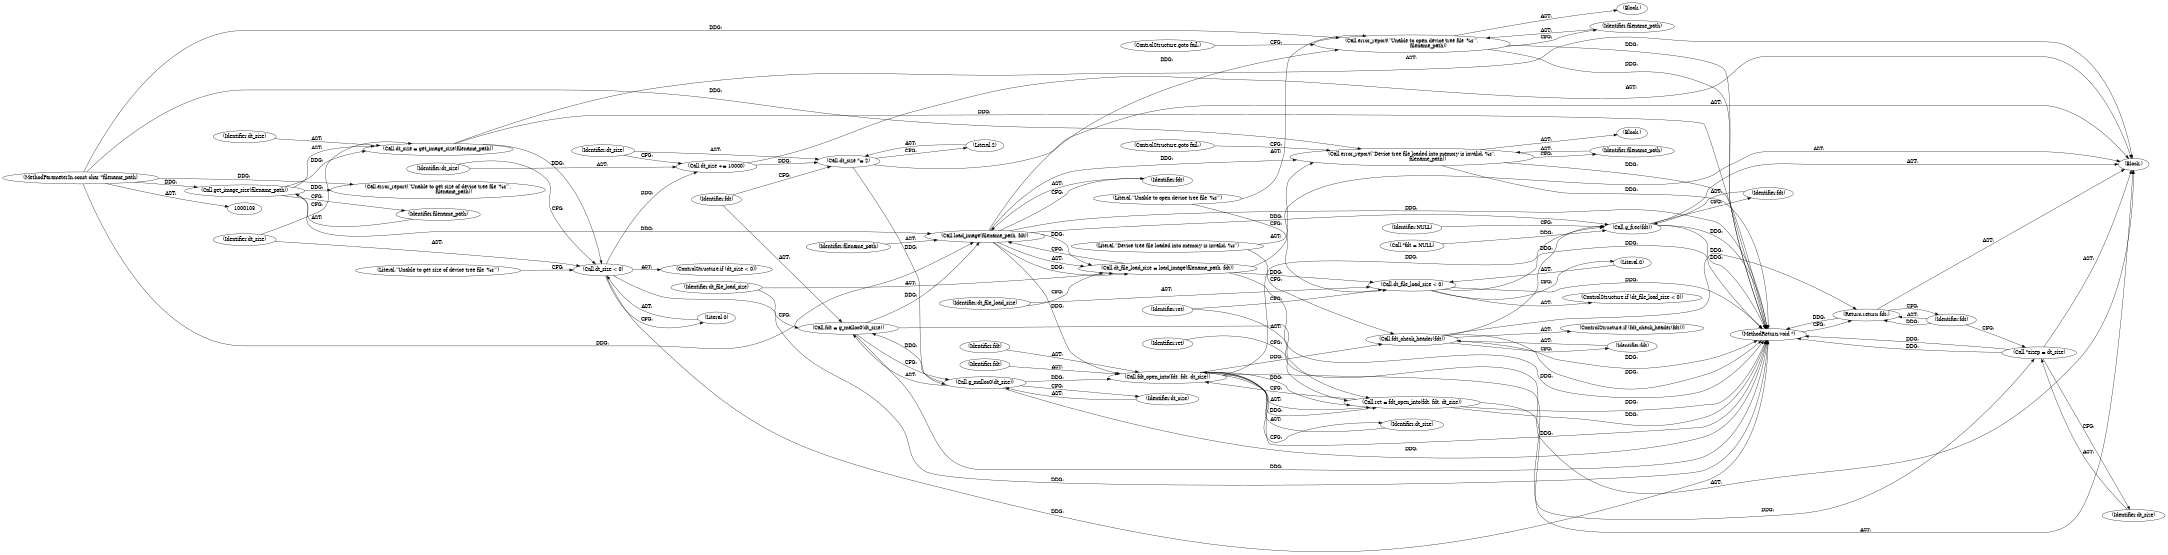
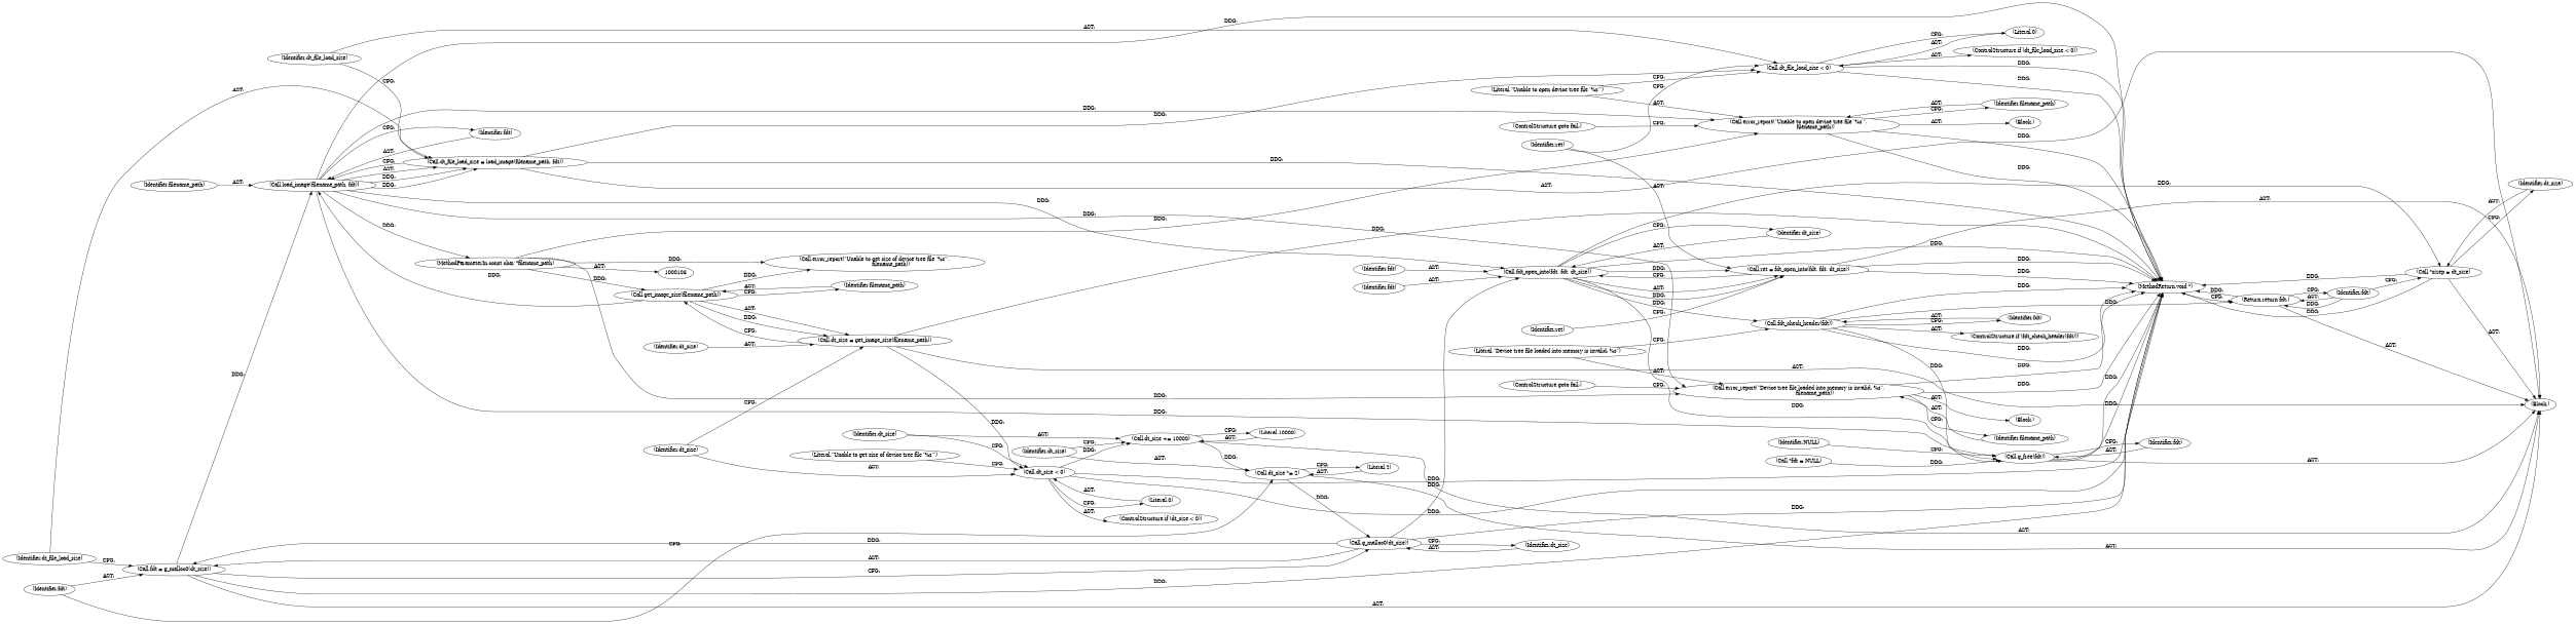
  digraph {
    rankdir=LR
    n1 [label="(Call,fdt = g_malloc0(dt_size))"]
    n2 [label="(Call,g_malloc0(dt_size))"]
    n3 [label="(Call,load_image(filename_path, fdt))"]
    n4 [label="(Block,)"]
    n5 [label="(MethodReturn,void *)"]
    n6 [label="(Call,fdt_open_into(fdt, fdt, dt_size))"]
    n7 [label="(Identifier,dt_size)"]
    n8 [label="(Call,error_report(\"Unable to open device tree file '%s'\",\n                      filename_path))"]
    n9 [label="(Call,error_report(\"Device tree file loaded into memory is invalid: %s\",\n                     filename_path))"]
    n10 [label="(Call,dt_file_load_size = load_image(filename_path, fdt))"]
    n11 [label="(Call,g_free(fdt))"]
    n12 [label="(Identifier,fdt)"]
    n13 [label="(Return,return fdt;)"]
    n14 [label="(Call,ret = fdt_open_into(fdt, fdt, dt_size))"]
    n15 [label="(Call,fdt_check_header(fdt))"]
    n16 [label="(Call,*sizep = dt_size)"]
    n17 [label="(Identifier,dt_size)"]
    n18 [label="(Call,dt_size *= 2)"]
    n19 [label="(Literal,2)"]
    n20 [label="(Call,dt_size += 10000)"]
+   n21 [label="(Literal,10000)"]
    n22 [label="(Call,dt_size < 0)"]
    n23 [label="(ControlStructure,if (dt_size < 0))"]
    n24 [label="(Literal,0)"]
    n25 [label="(Call,dt_size = get_image_size(filename_path))"]
    n26 [label="(Call,get_image_size(filename_path))"]
    n27 [label="(Identifier,filename_path)"]
    n28 [label="(Call,error_report(\"Unable to get size of device tree file '%s'\",\n                     filename_path))"]
    n29 [label="(MethodParameterIn,const char *filename_path)"]
    1000103
    n31 [label="(Block,)"]
    n32 [label="(Identifier,filename_path)"]
    n33 [label="(Block,)"]
    n34 [label="(Identifier,filename_path)"]
    n35 [label="(Call,dt_file_load_size < 0)"]
    n36 [label="(Identifier,fdt)"]
    n37 [label="(ControlStructure,if (dt_file_load_size < 0))"]
    n38 [label="(Literal,0)"]
    n39 [label="(Identifier,fdt)"]
    n40 [label="(ControlStructure,if (fdt_check_header(fdt)))"]
    n41 [label="(Identifier,dt_size)"]
    n42 [label="(Identifier,fdt)"]
    n43 [label="(ControlStructure,goto fail;)"]
    n44 [label="(Literal,\"Unable to open device tree file '%s'\")"]
    n45 [label="(Identifier,filename_path)"]
    n46 [label="(Identifier,dt_file_load_size)"]
    n47 [label="(Call,*fdt = NULL)"]
    n48 [label="(Literal,\"Unable to get size of device tree file '%s'\")"]
    n49 [label="(Identifier,fdt)"]
    n50 [label="(ControlStructure,goto fail;)"]
    n51 [label="(Identifier,fdt)"]
    n52 [label="(Identifier,ret)"]
    n53 [label="(Identifier,dt_file_load_size)"]
    n54 [label="(Identifier,NULL)"]
    n55 [label="(Identifier,dt_size)"]
    n56 [label="(Identifier,ret)"]
    n57 [label="(Identifier,dt_size)"]
    n58 [label="(Identifier,dt_size)"]
    n59 [label="(Identifier,fdt)"]
    n60 [label="(Identifier,dt_size)"]
    n61 [label="(Literal,\"Device tree file loaded into memory is invalid: %s\")"]
    n1 -> n2 [label="CFG: "]
    n1 -> n3 [label="DDG: "]
    n1 -> n4 [label="AST: "]
    n1 -> n5 [label="DDG: "]
    n2 -> n1 [label="AST: "]
    n2 -> n1 [label="DDG: "]
    n2 -> n5 [label="DDG: "]
    n2 -> n6 [label="DDG: "]
    n2 -> n7 [label="CFG: "]
    n3 -> n5 [label="DDG: "]
    n3 -> n6 [label="DDG: "]
    n3 -> n8 [label="DDG: "]
    n3 -> n9 [label="DDG: "]
    n3 -> n10 [label="AST: "]
    n3 -> n10 [label="DDG: "]
    n3 -> n10 [label="DDG: "]
    n3 -> n11 [label="DDG: "]
    n3 -> n12 [label="CFG: "]
    n5 -> n13 [label="CFG: "]
    n6 -> n5 [label="DDG: "]
    n6 -> n11 [label="DDG: "]
    n6 -> n14 [label="AST: "]
    n6 -> n14 [label="DDG: "]
    n6 -> n14 [label="DDG: "]
    n6 -> n15 [label="DDG: "]
    n6 -> n16 [label="DDG: "]
    n6 -> n17 [label="CFG: "]
    n7 -> n2 [label="AST: "]
    n8 -> n5 [label="DDG: "]
    n8 -> n5 [label="DDG: "]
    n8 -> n31 [label="AST: "]
    n8 -> n32 [label="CFG: "]
    n9 -> n5 [label="DDG: "]
    n9 -> n5 [label="DDG: "]
    n9 -> n33 [label="AST: "]
    n9 -> n34 [label="CFG: "]
    n10 -> n3 [label="CFG: "]
    n10 -> n4 [label="AST: "]
    n10 -> n5 [label="DDG: "]
    n10 -> n35 [label="DDG: "]
    n11 -> n4 [label="AST: "]
    n11 -> n5 [label="DDG: "]
    n11 -> n5 [label="DDG: "]
    n11 -> n36 [label="CFG: "]
    n12 -> n3 [label="AST: "]
    n13 -> n4 [label="AST: "]
    n13 -> n5 [label="DDG: "]
    n13 -> n42 [label="CFG: "]
    n14 -> n4 [label="AST: "]
    n14 -> n5 [label="DDG: "]
    n14 -> n5 [label="DDG: "]
    n14 -> n6 [label="CFG: "]
    n15 -> n5 [label="DDG: "]
    n15 -> n5 [label="DDG: "]
    n15 -> n11 [label="DDG: "]
    n15 -> n13 [label="DDG: "]
    n15 -> n39 [label="CFG: "]
    n15 -> n40 [label="AST: "]
    n16 -> n4 [label="AST: "]
    n16 -> n5 [label="DDG: "]
    n16 -> n5 [label="DDG: "]
    n16 -> n41 [label="CFG: "]
    n17 -> n6 [label="AST: "]
    n18 -> n2 [label="DDG: "]
    n18 -> n4 [label="AST: "]
    n18 -> n19 [label="CFG: "]
    n19 -> n18 [label="AST: "]
    n20 -> n4 [label="AST: "]
    n20 -> n18 [label="DDG: "]
+   n20 -> n21 [label="CFG: "]
+   n21 -> n20 [label="AST: "]
    n22 -> n5 [label="DDG: "]
    n22 -> n5 [label="DDG: "]
    n22 -> n20 [label="DDG: "]
    n22 -> n23 [label="AST: "]
    n22 -> n24 [label="CFG: "]
    n24 -> n22 [label="AST: "]
    n25 -> n4 [label="AST: "]
    n25 -> n5 [label="DDG: "]
    n25 -> n22 [label="DDG: "]
+   n25 -> n26 [label="CFG: "]
    n26 -> n3 [label="DDG: "]
    n26 -> n25 [label="AST: "]
    n26 -> n25 [label="DDG: "]
    n26 -> n27 [label="CFG: "]
    n26 -> n28 [label="DDG: "]
    n27 -> n26 [label="AST: "]
-   n29 -> n3 [label="DDG: "]
+   n3 -> n29 [label="DDG: "]
    n29 -> n8 [label="DDG: "]
    n29 -> n9 [label="DDG: "]
    n29 -> n26 [label="DDG: "]
    n29 -> n28 [label="DDG: "]
    n29 -> 1000103 [label="AST: "]
    n32 -> n8 [label="AST: "]
    n34 -> n9 [label="AST: "]
    n35 -> n5 [label="DDG: "]
    n35 -> n5 [label="DDG: "]
    n35 -> n37 [label="AST: "]
    n35 -> n38 [label="CFG: "]
    n36 -> n11 [label="AST: "]
    n38 -> n35 [label="AST: "]
    n39 -> n15 [label="AST: "]
    n41 -> n16 [label="AST: "]
    n42 -> n13 [label="AST: "]
    n42 -> n13 [label="DDG: "]
    n42 -> n16 [label="CFG: "]
    n43 -> n9 [label="CFG: "]
    n44 -> n8 [label="AST: "]
    n44 -> n35 [label="CFG: "]
    n45 -> n3 [label="AST: "]
    n46 -> n10 [label="CFG: "]
    n46 -> n35 [label="AST: "]
    n47 -> n11 [label="DDG: "]
    n48 -> n22 [label="CFG: "]
    n49 -> n6 [label="AST: "]
    n50 -> n8 [label="CFG: "]
    n51 -> n1 [label="AST: "]
    n51 -> n18 [label="CFG: "]
    n52 -> n14 [label="CFG: "]
    n53 -> n1 [label="CFG: "]
    n53 -> n10 [label="AST: "]
    n54 -> n11 [label="CFG: "]
    n55 -> n18 [label="AST: "]
    n55 -> n20 [label="CFG: "]
    n56 -> n14 [label="AST: "]
    n56 -> n35 [label="CFG: "]
    n57 -> n20 [label="AST: "]
    n57 -> n22 [label="CFG: "]
    n58 -> n22 [label="AST: "]
    n58 -> n25 [label="CFG: "]
    n59 -> n6 [label="AST: "]
    n60 -> n25 [label="AST: "]
    n61 -> n9 [label="AST: "]
    n61 -> n15 [label="CFG: "]
  }
